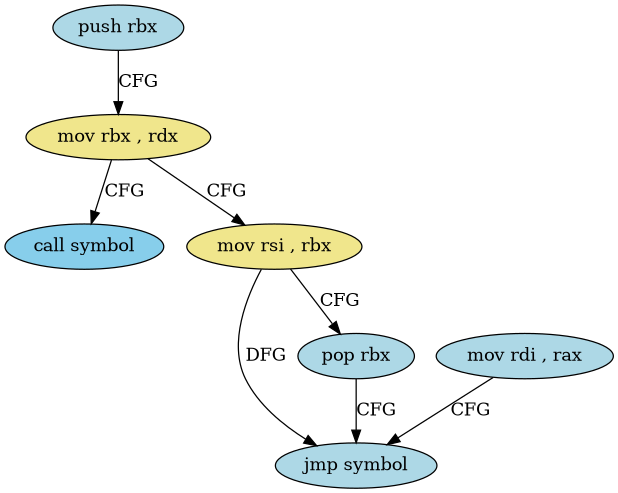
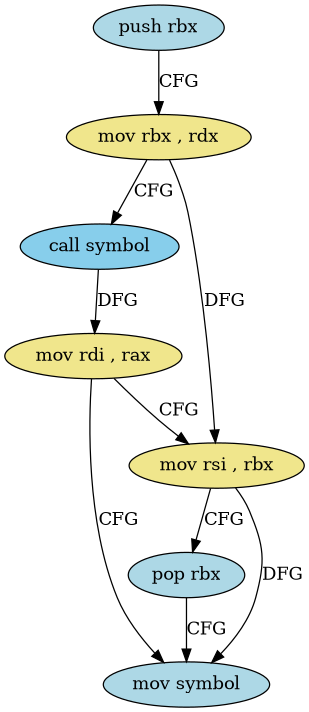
  digraph {
    node [fillcolor=lightblue style=filled]
    n1 [label="push rbx"]
    n2 [fillcolor=khaki label="mov rbx , rdx"]
    n3 [fillcolor=skyblue label="call symbol"]
    n4 [fillcolor=khaki label="mov rsi , rbx"]
-   n5 [label="mov rdi , rax"]
-   n6 [label="jmp symbol"]
+   n5 [fillcolor=khaki label="mov rdi , rax"]
+   n6 [label="mov symbol"]
    n7 [label="pop rbx"]
    n1 -> n2 [label=CFG]
    n2 -> n3 [label=CFG]
-   n2 -> n4 [label=CFG]
+   n2 -> n4 [label=DFG]
+   n3 -> n5 [label=DFG]
    n4 -> n6 [label=DFG]
    n4 -> n7 [label=CFG]
+   n5 -> n4 [label=CFG]
    n5 -> n6 [label=CFG]
    n7 -> n6 [label=CFG]
  }
